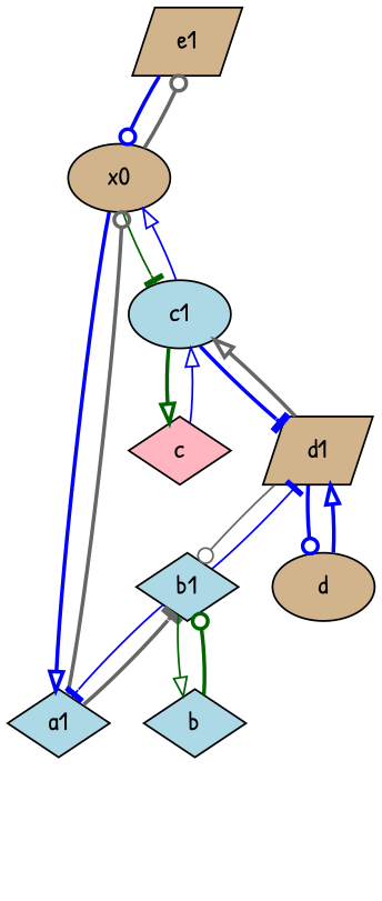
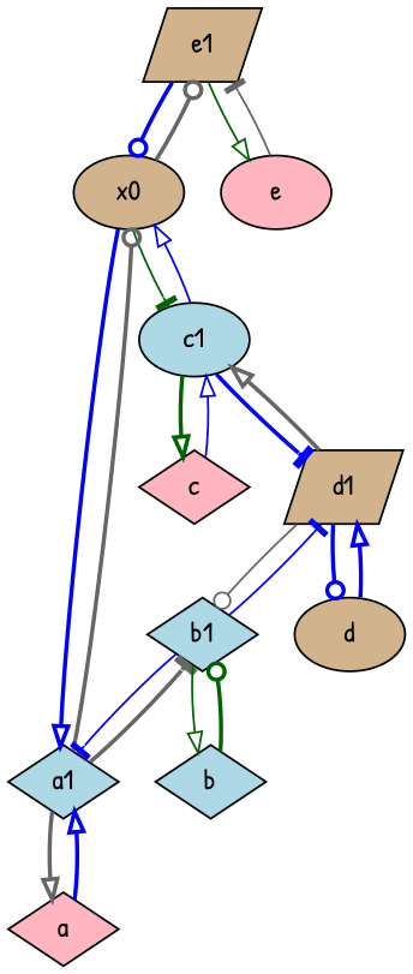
  digraph {
    fontname="Patrick Hand"
    node [fillcolor=tan fontname="Patrick Hand" shape=diamond style=filled]
    edge [arrowhead=onormal color=blue fontname="Patrick Hand" style=bold]
    e1 [shape=parallelogram]
    x0 [shape=ellipse]
+   e [fillcolor=lightpink shape=ellipse]
    a1 [fillcolor=lightblue]
    c1 [fillcolor=lightblue shape=ellipse]
    b1 [fillcolor=lightblue]
+   a [fillcolor=lightpink]
    c [fillcolor=lightpink]
    d1 [shape=parallelogram]
    d [shape=ellipse]
    b [fillcolor=lightblue]
    e1 -> x0 [arrowhead=odot]
+   e1 -> e [color=darkgreen style=solid]
    x0 -> e1 [arrowhead=odot color=gray40]
    x0 -> a1
    x0 -> c1 [arrowhead=tee color=darkgreen style=solid]
+   e -> e1 [arrowhead=tee color=gray40 style=solid]
    a1 -> x0 [arrowhead=odot color=gray40]
    a1 -> b1 [arrowhead=tee color=gray40]
+   a1 -> a [color=gray40]
    c1 -> x0 [style=solid]
    c1 -> c [color=darkgreen]
    c1 -> d1 [arrowhead=tee]
    b1 -> a1 [arrowhead=tee style=solid]
    b1 -> d1 [arrowhead=tee style=solid]
    b1 -> b [color=darkgreen style=solid]
+   a -> a1
    c -> c1 [style=solid]
    d1 -> c1 [color=gray40]
    d1 -> b1 [arrowhead=odot color=gray40 style=solid]
    d1 -> d [arrowhead=odot]
    d -> d1
    b -> b1 [arrowhead=odot color=darkgreen]
  }
